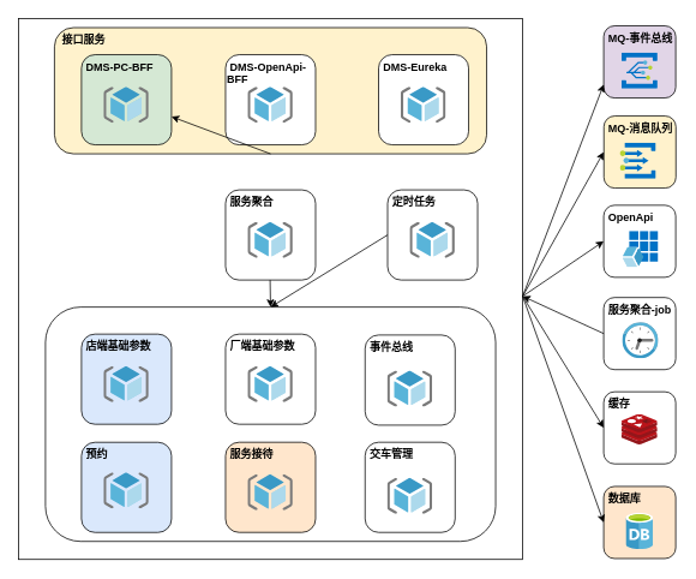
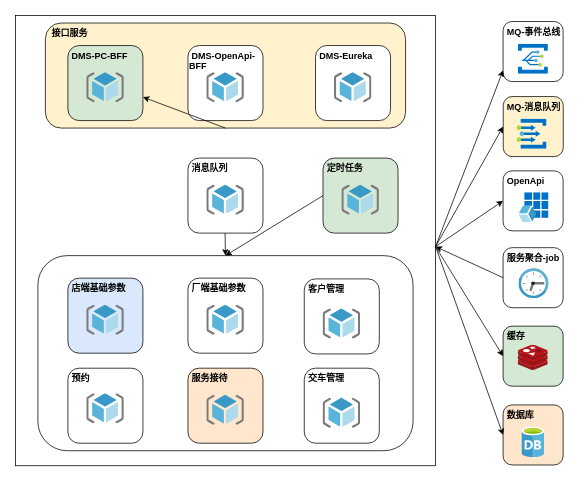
  <mxCell id="0" />
  <mxCell id="1" parent="0" />
  <mxCell id="2" value="" style="rounded=0;whiteSpace=wrap;html=1;" vertex="1" parent="1"><mxGeometry x="20" y="20" width="560" height="600" as="geometry" /></mxCell>
  <mxCell id="3" value="&amp;nbsp; 接口服务" style="rounded=1;whiteSpace=wrap;html=1;fontStyle=1;verticalAlign=top;align=left;fillColor=#fff2cc;" vertex="1" parent="1"><mxGeometry x="60" y="30" width="480" height="140" as="geometry" /></mxCell>
  <mxCell id="4" value="" style="rounded=1;whiteSpace=wrap;html=1;fontStyle=1;align=left;verticalAlign=top;" vertex="1" parent="1"><mxGeometry x="50" y="340" width="500" height="260" as="geometry" /></mxCell>
  <mxCell id="5" value="" style="group" vertex="1" connectable="0" parent="1"><mxGeometry x="90" y="60" width="100" height="100" as="geometry" /></mxCell>
  <mxCell id="6" value="&lt;b&gt;&amp;nbsp;DMS-PC-BFF&lt;/b&gt;" style="rounded=1;whiteSpace=wrap;html=1;align=left;verticalAlign=top;fillColor=#d5e8d4;" vertex="1" parent="5"><mxGeometry width="100" height="100" as="geometry" /></mxCell>
  <mxCell id="7" value="" style="sketch=0;aspect=fixed;html=1;points=[];align=center;image;fontSize=12;image=img/lib/mscae/ResourceGroup.svg;" vertex="1" parent="5"><mxGeometry x="25" y="36" width="50" height="40" as="geometry" /></mxCell>
  <mxCell id="8" value="" style="group" vertex="1" connectable="0" parent="1"><mxGeometry x="250" y="60" width="100" height="100" as="geometry" /></mxCell>
  <mxCell id="9" value="&lt;b&gt;&amp;nbsp;DMS-OpenApi-BFF&lt;/b&gt;" style="rounded=1;whiteSpace=wrap;html=1;align=left;verticalAlign=top;" vertex="1" parent="8"><mxGeometry width="100" height="100" as="geometry" /></mxCell>
  <mxCell id="10" value="" style="sketch=0;aspect=fixed;html=1;points=[];align=center;image;fontSize=12;image=img/lib/mscae/ResourceGroup.svg;" vertex="1" parent="8"><mxGeometry x="25" y="36" width="50" height="40" as="geometry" /></mxCell>
  <mxCell id="11" value="" style="group" vertex="1" connectable="0" parent="1"><mxGeometry x="250" y="210" width="100" height="100" as="geometry" /></mxCell>
- <mxCell id="12" value="&lt;b&gt;&amp;nbsp;服务聚合&lt;/b&gt;" style="rounded=1;whiteSpace=wrap;html=1;align=left;verticalAlign=top;" vertex="1" parent="11"><mxGeometry width="100" height="100" as="geometry" /></mxCell>
+ <mxCell id="12" value="&lt;b&gt;&amp;nbsp;消息队列&lt;/b&gt;" style="rounded=1;whiteSpace=wrap;html=1;align=left;verticalAlign=top;" vertex="1" parent="11"><mxGeometry width="100" height="100" as="geometry" /></mxCell>
  <mxCell id="13" value="" style="sketch=0;aspect=fixed;html=1;points=[];align=center;image;fontSize=12;image=img/lib/mscae/ResourceGroup.svg;" vertex="1" parent="11"><mxGeometry x="25" y="36" width="50" height="40" as="geometry" /></mxCell>
  <mxCell id="14" value="" style="group;verticalAlign=top;fontStyle=1" vertex="1" connectable="0" parent="1"><mxGeometry x="90" y="370" width="100" height="100" as="geometry" /></mxCell>
  <mxCell id="15" value="&lt;b&gt;&amp;nbsp;店端基础参数&lt;/b&gt;" style="rounded=1;whiteSpace=wrap;html=1;align=left;verticalAlign=top;fillColor=#dae8fc;" vertex="1" parent="14"><mxGeometry width="100" height="100" as="geometry" /></mxCell>
  <mxCell id="16" value="" style="sketch=0;aspect=fixed;html=1;points=[];align=center;image;fontSize=12;image=img/lib/mscae/ResourceGroup.svg;" vertex="1" parent="14"><mxGeometry x="25" y="36" width="50" height="40" as="geometry" /></mxCell>
  <mxCell id="17" value="" style="group" vertex="1" connectable="0" parent="1"><mxGeometry x="250" y="370" width="100" height="100" as="geometry" /></mxCell>
  <mxCell id="18" value="&amp;nbsp;&lt;b&gt;厂端基础参数&lt;/b&gt;" style="rounded=1;whiteSpace=wrap;html=1;align=left;verticalAlign=top;" vertex="1" parent="17"><mxGeometry width="100" height="100" as="geometry" /></mxCell>
  <mxCell id="19" value="" style="sketch=0;aspect=fixed;html=1;points=[];align=center;image;fontSize=12;image=img/lib/mscae/ResourceGroup.svg;" vertex="1" parent="17"><mxGeometry x="25" y="36" width="50" height="40" as="geometry" /></mxCell>
  <mxCell id="20" value="" style="group" vertex="1" connectable="0" parent="1"><mxGeometry x="250" y="490" width="100" height="100" as="geometry" /></mxCell>
  <mxCell id="21" value="&lt;b&gt;&amp;nbsp;服务接待&lt;/b&gt;" style="rounded=1;whiteSpace=wrap;html=1;align=left;verticalAlign=top;fillColor=#ffe6cc;" vertex="1" parent="20"><mxGeometry width="100" height="100" as="geometry" /></mxCell>
  <mxCell id="22" value="" style="sketch=0;aspect=fixed;html=1;points=[];align=center;image;fontSize=12;image=img/lib/mscae/ResourceGroup.svg;" vertex="1" parent="20"><mxGeometry x="25" y="36" width="50" height="40" as="geometry" /></mxCell>
  <mxCell id="23" value="" style="group" vertex="1" connectable="0" parent="1"><mxGeometry x="405" y="391" width="100" height="219" as="geometry" /></mxCell>
- <mxCell id="24" value="&lt;b&gt;&amp;nbsp;事件总线&lt;/b&gt;" style="rounded=1;whiteSpace=wrap;html=1;align=left;verticalAlign=top;" vertex="1" parent="23"><mxGeometry y="-20" width="100" height="100" as="geometry" /></mxCell>
+ <mxCell id="24" value="&lt;b&gt;&amp;nbsp;客户管理&lt;/b&gt;" style="rounded=1;whiteSpace=wrap;html=1;align=left;verticalAlign=top;" vertex="1" parent="23"><mxGeometry y="-20" width="100" height="100" as="geometry" /></mxCell>
  <mxCell id="25" value="" style="sketch=0;aspect=fixed;html=1;points=[];align=center;image;fontSize=12;image=img/lib/mscae/ResourceGroup.svg;" vertex="1" parent="23"><mxGeometry x="25" y="20" width="50" height="40" as="geometry" /></mxCell>
  <mxCell id="26" value="" style="group" vertex="1" connectable="0" parent="23"><mxGeometry y="119" width="100" height="100" as="geometry" /></mxCell>
  <mxCell id="27" value="&amp;nbsp;&lt;b&gt;交车管理&lt;/b&gt;" style="rounded=1;whiteSpace=wrap;html=1;align=left;verticalAlign=top;" vertex="1" parent="26"><mxGeometry y="-20" width="100" height="100" as="geometry" /></mxCell>
  <mxCell id="28" value="" style="sketch=0;aspect=fixed;html=1;points=[];align=center;image;fontSize=12;image=img/lib/mscae/ResourceGroup.svg;" vertex="1" parent="26"><mxGeometry x="25" y="20" width="50" height="40" as="geometry" /></mxCell>
  <mxCell id="29" value="" style="group" vertex="1" connectable="0" parent="1"><mxGeometry x="430" y="210" width="100" height="100" as="geometry" /></mxCell>
- <mxCell id="30" value="&lt;b&gt;&amp;nbsp;定时任务&lt;/b&gt;" style="rounded=1;whiteSpace=wrap;html=1;align=left;verticalAlign=top;" vertex="1" parent="29"><mxGeometry width="100" height="100" as="geometry" /></mxCell>
+ <mxCell id="30" value="&lt;b&gt;&amp;nbsp;定时任务&lt;/b&gt;" style="rounded=1;whiteSpace=wrap;html=1;align=left;verticalAlign=top;fillColor=#d5e8d4;" vertex="1" parent="29"><mxGeometry width="100" height="100" as="geometry" /></mxCell>
  <mxCell id="31" value="" style="sketch=0;aspect=fixed;html=1;points=[];align=center;image;fontSize=12;image=img/lib/mscae/ResourceGroup.svg;" vertex="1" parent="29"><mxGeometry x="25" y="36" width="50" height="40" as="geometry" /></mxCell>
  <mxCell id="32" value="" style="endArrow=classic;html=1;rounded=0;exitX=0.5;exitY=1;exitDx=0;exitDy=0;" edge="1" parent="1" source="3" target="6"><mxGeometry width="50" height="50" relative="1" as="geometry"><mxPoint x="350" y="225" as="sourcePoint" /><mxPoint x="400" y="175" as="targetPoint" /></mxGeometry></mxCell>
  <mxCell id="33" value="" style="endArrow=classic;html=1;rounded=0;exitX=0.5;exitY=1;exitDx=0;exitDy=0;" edge="1" parent="1"><mxGeometry width="50" height="50" relative="1" as="geometry"><mxPoint x="299.5" y="310" as="sourcePoint" /><mxPoint x="300" y="340" as="targetPoint" /></mxGeometry></mxCell>
  <mxCell id="34" value="" style="endArrow=classic;html=1;rounded=0;entryX=0.5;entryY=0;entryDx=0;entryDy=0;exitX=0;exitY=0.5;exitDx=0;exitDy=0;" edge="1" parent="1" source="30" target="4"><mxGeometry width="50" height="50" relative="1" as="geometry"><mxPoint x="430" y="360" as="sourcePoint" /><mxPoint x="480" y="310" as="targetPoint" /></mxGeometry></mxCell>
  <mxCell id="35" value="" style="group" vertex="1" connectable="0" parent="1"><mxGeometry x="90" y="480" width="100" height="110" as="geometry" /></mxCell>
- <mxCell id="36" value="&lt;b&gt;&amp;nbsp;预约&lt;/b&gt;" style="rounded=1;whiteSpace=wrap;html=1;align=left;verticalAlign=top;fillColor=#dae8fc;" vertex="1" parent="35"><mxGeometry y="10.043" width="100" height="100" as="geometry" /></mxCell>
+ <mxCell id="36" value="&lt;b&gt;&amp;nbsp;预约&lt;/b&gt;" style="rounded=1;whiteSpace=wrap;html=1;align=left;verticalAlign=top;" vertex="1" parent="35"><mxGeometry y="10.043" width="100" height="100" as="geometry" /></mxCell>
  <mxCell id="37" value="" style="sketch=0;aspect=fixed;html=1;points=[];align=center;image;fontSize=12;image=img/lib/mscae/ResourceGroup.svg;" vertex="1" parent="35"><mxGeometry x="25" y="44" width="50" height="40" as="geometry" /></mxCell>
  <mxCell id="38" value="" style="group" vertex="1" connectable="0" parent="1"><mxGeometry x="420" y="60" width="100" height="100" as="geometry" /></mxCell>
  <mxCell id="39" value="&lt;b&gt;&amp;nbsp;DMS-Eureka&lt;/b&gt;" style="rounded=1;whiteSpace=wrap;html=1;align=left;verticalAlign=top;" vertex="1" parent="38"><mxGeometry width="100" height="100" as="geometry" /></mxCell>
  <mxCell id="40" value="" style="sketch=0;aspect=fixed;html=1;points=[];align=center;image;fontSize=12;image=img/lib/mscae/ResourceGroup.svg;" vertex="1" parent="38"><mxGeometry x="25" y="36" width="50" height="40" as="geometry" /></mxCell>
- <mxCell id="41" value="&lt;b&gt;&amp;nbsp;MQ-事件总线&lt;/b&gt;" style="rounded=1;whiteSpace=wrap;html=1;align=left;verticalAlign=top;fillColor=#e1d5e7;" vertex="1" parent="1"><mxGeometry x="670" y="28" width="80" height="80" as="geometry" /></mxCell>
+ <mxCell id="41" value="&lt;b&gt;&amp;nbsp;MQ-事件总线&lt;/b&gt;" style="rounded=1;whiteSpace=wrap;html=1;align=left;verticalAlign=top;" vertex="1" parent="1"><mxGeometry x="670" y="28" width="80" height="80" as="geometry" /></mxCell>
  <mxCell id="42" value="" style="sketch=0;aspect=fixed;html=1;points=[];align=center;image;fontSize=12;image=img/lib/mscae/Event_Grid.svg;" vertex="1" parent="1"><mxGeometry x="690.2" y="58" width="40" height="40" as="geometry" /></mxCell>
  <mxCell id="43" value="&lt;b&gt;&amp;nbsp;OpenApi&lt;/b&gt;" style="rounded=1;whiteSpace=wrap;html=1;align=left;verticalAlign=top;" vertex="1" parent="1"><mxGeometry x="670" y="227" width="80" height="80" as="geometry" /></mxCell>
  <mxCell id="44" value="" style="sketch=0;aspect=fixed;html=1;points=[];align=center;image;fontSize=12;image=img/lib/mscae/App_Registrations.svg;direction=south;" vertex="1" parent="1"><mxGeometry x="690" y="256" width="40" height="40" as="geometry" /></mxCell>
  <mxCell id="45" value="" style="group" vertex="1" connectable="0" parent="1"><mxGeometry x="670" y="331" width="80" height="80" as="geometry" /></mxCell>
  <mxCell id="46" value="&lt;b&gt;&amp;nbsp;服务聚合-job&lt;/b&gt;" style="rounded=1;whiteSpace=wrap;html=1;align=left;verticalAlign=top;" vertex="1" parent="45"><mxGeometry y="-1.6" width="80" height="80" as="geometry" /></mxCell>
  <mxCell id="47" value="" style="sketch=0;html=1;points=[];align=center;image;fontSize=12;image=img/lib/mscae/Clock.svg;direction=south;" vertex="1" parent="45"><mxGeometry x="20" y="26.4" width="40" height="40" as="geometry" /></mxCell>
- <mxCell id="48" value="&lt;b&gt;&amp;nbsp;缓存&lt;/b&gt;" style="rounded=1;whiteSpace=wrap;html=1;align=left;verticalAlign=top;" vertex="1" parent="1"><mxGeometry x="670" y="434" width="80" height="80" as="geometry" /></mxCell>
+ <mxCell id="48" value="&lt;b&gt;&amp;nbsp;缓存&lt;/b&gt;" style="rounded=1;whiteSpace=wrap;html=1;align=left;verticalAlign=top;fillColor=#d5e8d4;" vertex="1" parent="1"><mxGeometry x="670" y="434" width="80" height="80" as="geometry" /></mxCell>
  <mxCell id="49" value="" style="sketch=0;aspect=fixed;html=1;points=[];align=center;image;fontSize=12;image=img/lib/mscae/Cache_Redis_Product.svg;" vertex="1" parent="1"><mxGeometry x="690" y="459.2" width="40" height="33.6" as="geometry" /></mxCell>
  <mxCell id="50" value="&lt;b&gt;&amp;nbsp;数据库&lt;/b&gt;" style="rounded=1;whiteSpace=wrap;html=1;align=left;verticalAlign=top;fillColor=#ffe6cc;" vertex="1" parent="1"><mxGeometry x="670" y="539" width="80" height="80" as="geometry" /></mxCell>
  <mxCell id="51" value="" style="sketch=0;aspect=fixed;html=1;points=[];align=center;image;fontSize=12;image=img/lib/mscae/Database_General.svg;" vertex="1" parent="1"><mxGeometry x="695" y="569" width="30.4" height="40" as="geometry" /></mxCell>
  <mxCell id="52" value="" style="endArrow=classic;html=1;rounded=0;exitX=1;exitY=0.5;exitDx=0;exitDy=0;" edge="1" parent="1"><mxGeometry width="50" height="50" relative="1" as="geometry"><mxPoint x="580" y="328" as="sourcePoint" /><mxPoint x="670" y="93" as="targetPoint" /></mxGeometry></mxCell>
  <mxCell id="53" value="" style="endArrow=classic;html=1;rounded=0;entryX=0;entryY=0.5;entryDx=0;entryDy=0;" edge="1" parent="1" target="43"><mxGeometry width="50" height="50" relative="1" as="geometry"><mxPoint x="580" y="328" as="sourcePoint" /><mxPoint x="670" y="248" as="targetPoint" /></mxGeometry></mxCell>
  <mxCell id="54" value="" style="endArrow=classic;html=1;rounded=0;entryX=1;entryY=0.5;entryDx=0;entryDy=0;exitX=0;exitY=0.5;exitDx=0;exitDy=0;" edge="1" parent="1" source="46"><mxGeometry width="50" height="50" relative="1" as="geometry"><mxPoint x="590" y="388" as="sourcePoint" /><mxPoint x="580" y="328" as="targetPoint" /></mxGeometry></mxCell>
  <mxCell id="55" value="" style="endArrow=classic;html=1;rounded=0;exitX=1;exitY=0.5;exitDx=0;exitDy=0;entryX=0;entryY=0.5;entryDx=0;entryDy=0;" edge="1" parent="1" target="48"><mxGeometry width="50" height="50" relative="1" as="geometry"><mxPoint x="580" y="328" as="sourcePoint" /><mxPoint x="660" y="378" as="targetPoint" /></mxGeometry></mxCell>
  <mxCell id="56" value="" style="endArrow=classic;html=1;rounded=0;exitX=1;exitY=0.5;exitDx=0;exitDy=0;entryX=0;entryY=0.5;entryDx=0;entryDy=0;" edge="1" parent="1" target="50"><mxGeometry width="50" height="50" relative="1" as="geometry"><mxPoint x="580" y="328" as="sourcePoint" /><mxPoint x="670" y="568" as="targetPoint" /></mxGeometry></mxCell>
  <mxCell id="57" value="&lt;b&gt;&amp;nbsp;MQ-消息队列&lt;/b&gt;" style="rounded=1;whiteSpace=wrap;html=1;align=left;verticalAlign=top;fillColor=#fff2cc;" vertex="1" parent="1"><mxGeometry x="670.2" y="128" width="80" height="80" as="geometry" /></mxCell>
  <mxCell id="58" value="" style="sketch=0;aspect=fixed;html=1;points=[];align=center;image;fontSize=12;image=img/lib/mscae/Event_Grid_Topics.svg;" vertex="1" parent="1"><mxGeometry x="688.4" y="158" width="40" height="40" as="geometry" /></mxCell>
  <mxCell id="59" value="" style="endArrow=classic;html=1;rounded=0;" edge="1" parent="1"><mxGeometry width="50" height="50" relative="1" as="geometry"><mxPoint x="580" y="328" as="sourcePoint" /><mxPoint x="670" y="168" as="targetPoint" /></mxGeometry></mxCell>
